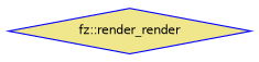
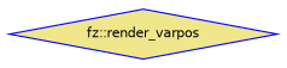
  digraph {
    rankdir=LR
-   n1 [color=blue fillcolor=khaki fontname=Helvetica fontsize=10 height=0.2 label="fz::render_render" shape=diamond style=filled width=0.4]
+   n1 [color=blue fillcolor=khaki fontname=Helvetica fontsize=10 height=0.2 label="fz::render_varpos" shape=diamond style=filled width=0.4]
  }
